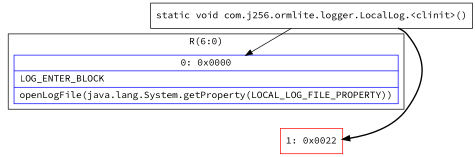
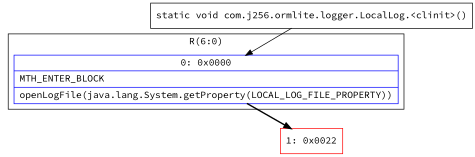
  digraph {
    fontname="Source Code Pro"
    node [fontname="Source Code Pro" shape=record]
    edge [fontname="Source Code Pro"]
-   n1 [color=blue label="{0\:\ 0x0000|LOG_ENTER_BLOCK\l|openLogFile(java.lang.System.getProperty(LOCAL_LOG_FILE_PROPERTY))\l}"]
+   n1 [color=blue label="{0\:\ 0x0000|MTH_ENTER_BLOCK\l|openLogFile(java.lang.System.getProperty(LOCAL_LOG_FILE_PROPERTY))\l}"]
    n2 [color=red label="{1\:\ 0x0022}"]
    n3 [label="{static void com.j256.ormlite.logger.LocalLog.\<clinit\>() }"]
    subgraph cluster_1 {
      label="R(6:0)"
      n1
    }
-   n3 -> n2 [style=bold]
+   n1 -> n2 [style=bold]
    n3 -> n1 [style=solid]
  }
